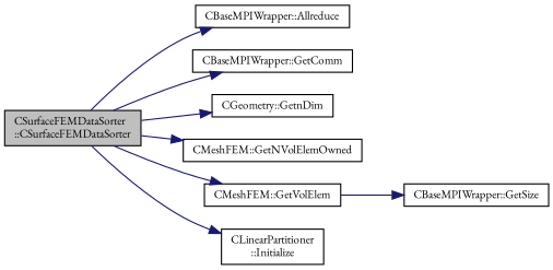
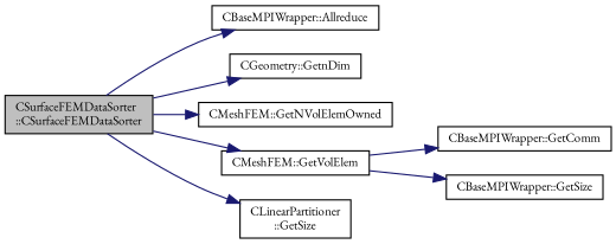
  digraph {
    fontname="EB Garamond"
    rankdir=LR
    node [color=black fillcolor=white fontname="EB Garamond" fontsize=10 shape=record style=filled]
    edge [color=midnightblue fontname="EB Garamond" fontsize=10 labelfontname=Helvetica labelfontsize=10 style=solid]
    n1 [fillcolor=grey75 fontcolor=black height=0.2 label="CSurfaceFEMDataSorter\l::CSurfaceFEMDataSorter" width=0.4]
    n2 [height=0.2 label="CBaseMPIWrapper::Allreduce" width=0.4]
    n3 [height=0.2 label="CBaseMPIWrapper::GetComm" width=0.4]
    n4 [height=0.2 label="CGeometry::GetnDim" width=0.4]
    n5 [height=0.2 label="CMeshFEM::GetNVolElemOwned" width=0.4]
    n6 [height=0.2 label="CMeshFEM::GetVolElem" width=0.4]
-   n7 [height=0.2 label="CLinearPartitioner\l::Initialize" width=0.4]
+   n7 [height=0.2 label="CLinearPartitioner\l::GetSize" width=0.4]
    n8 [height=0.2 label="CBaseMPIWrapper::GetSize" width=0.4]
    n1 -> n2
-   n1 -> n3
+   n6 -> n3
    n1 -> n4
    n1 -> n5
    n1 -> n6
    n1 -> n7
    n6 -> n8
  }
